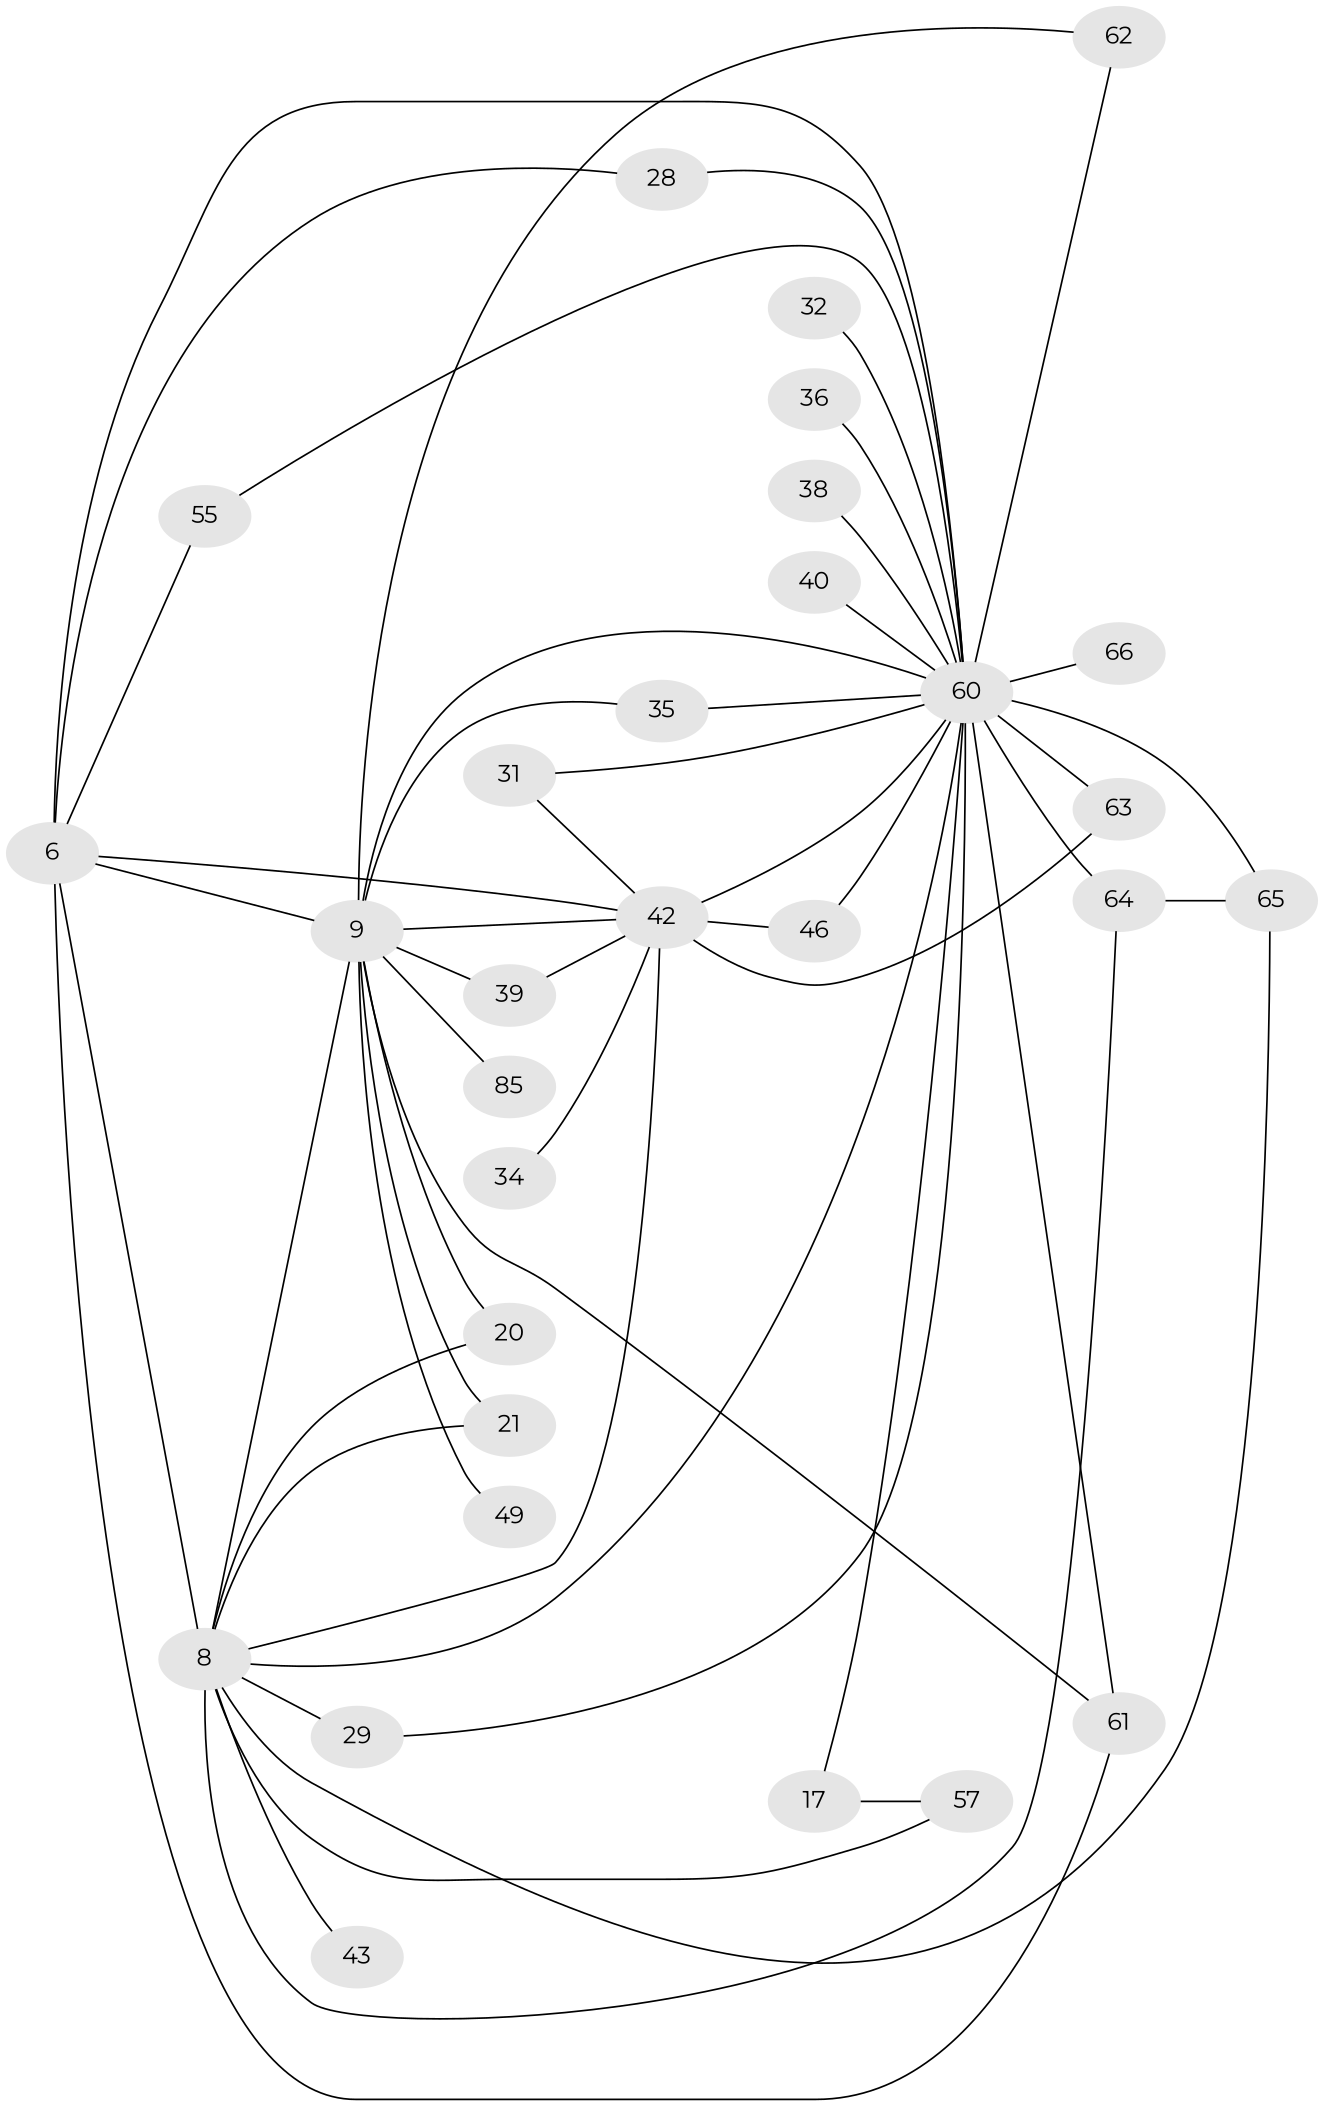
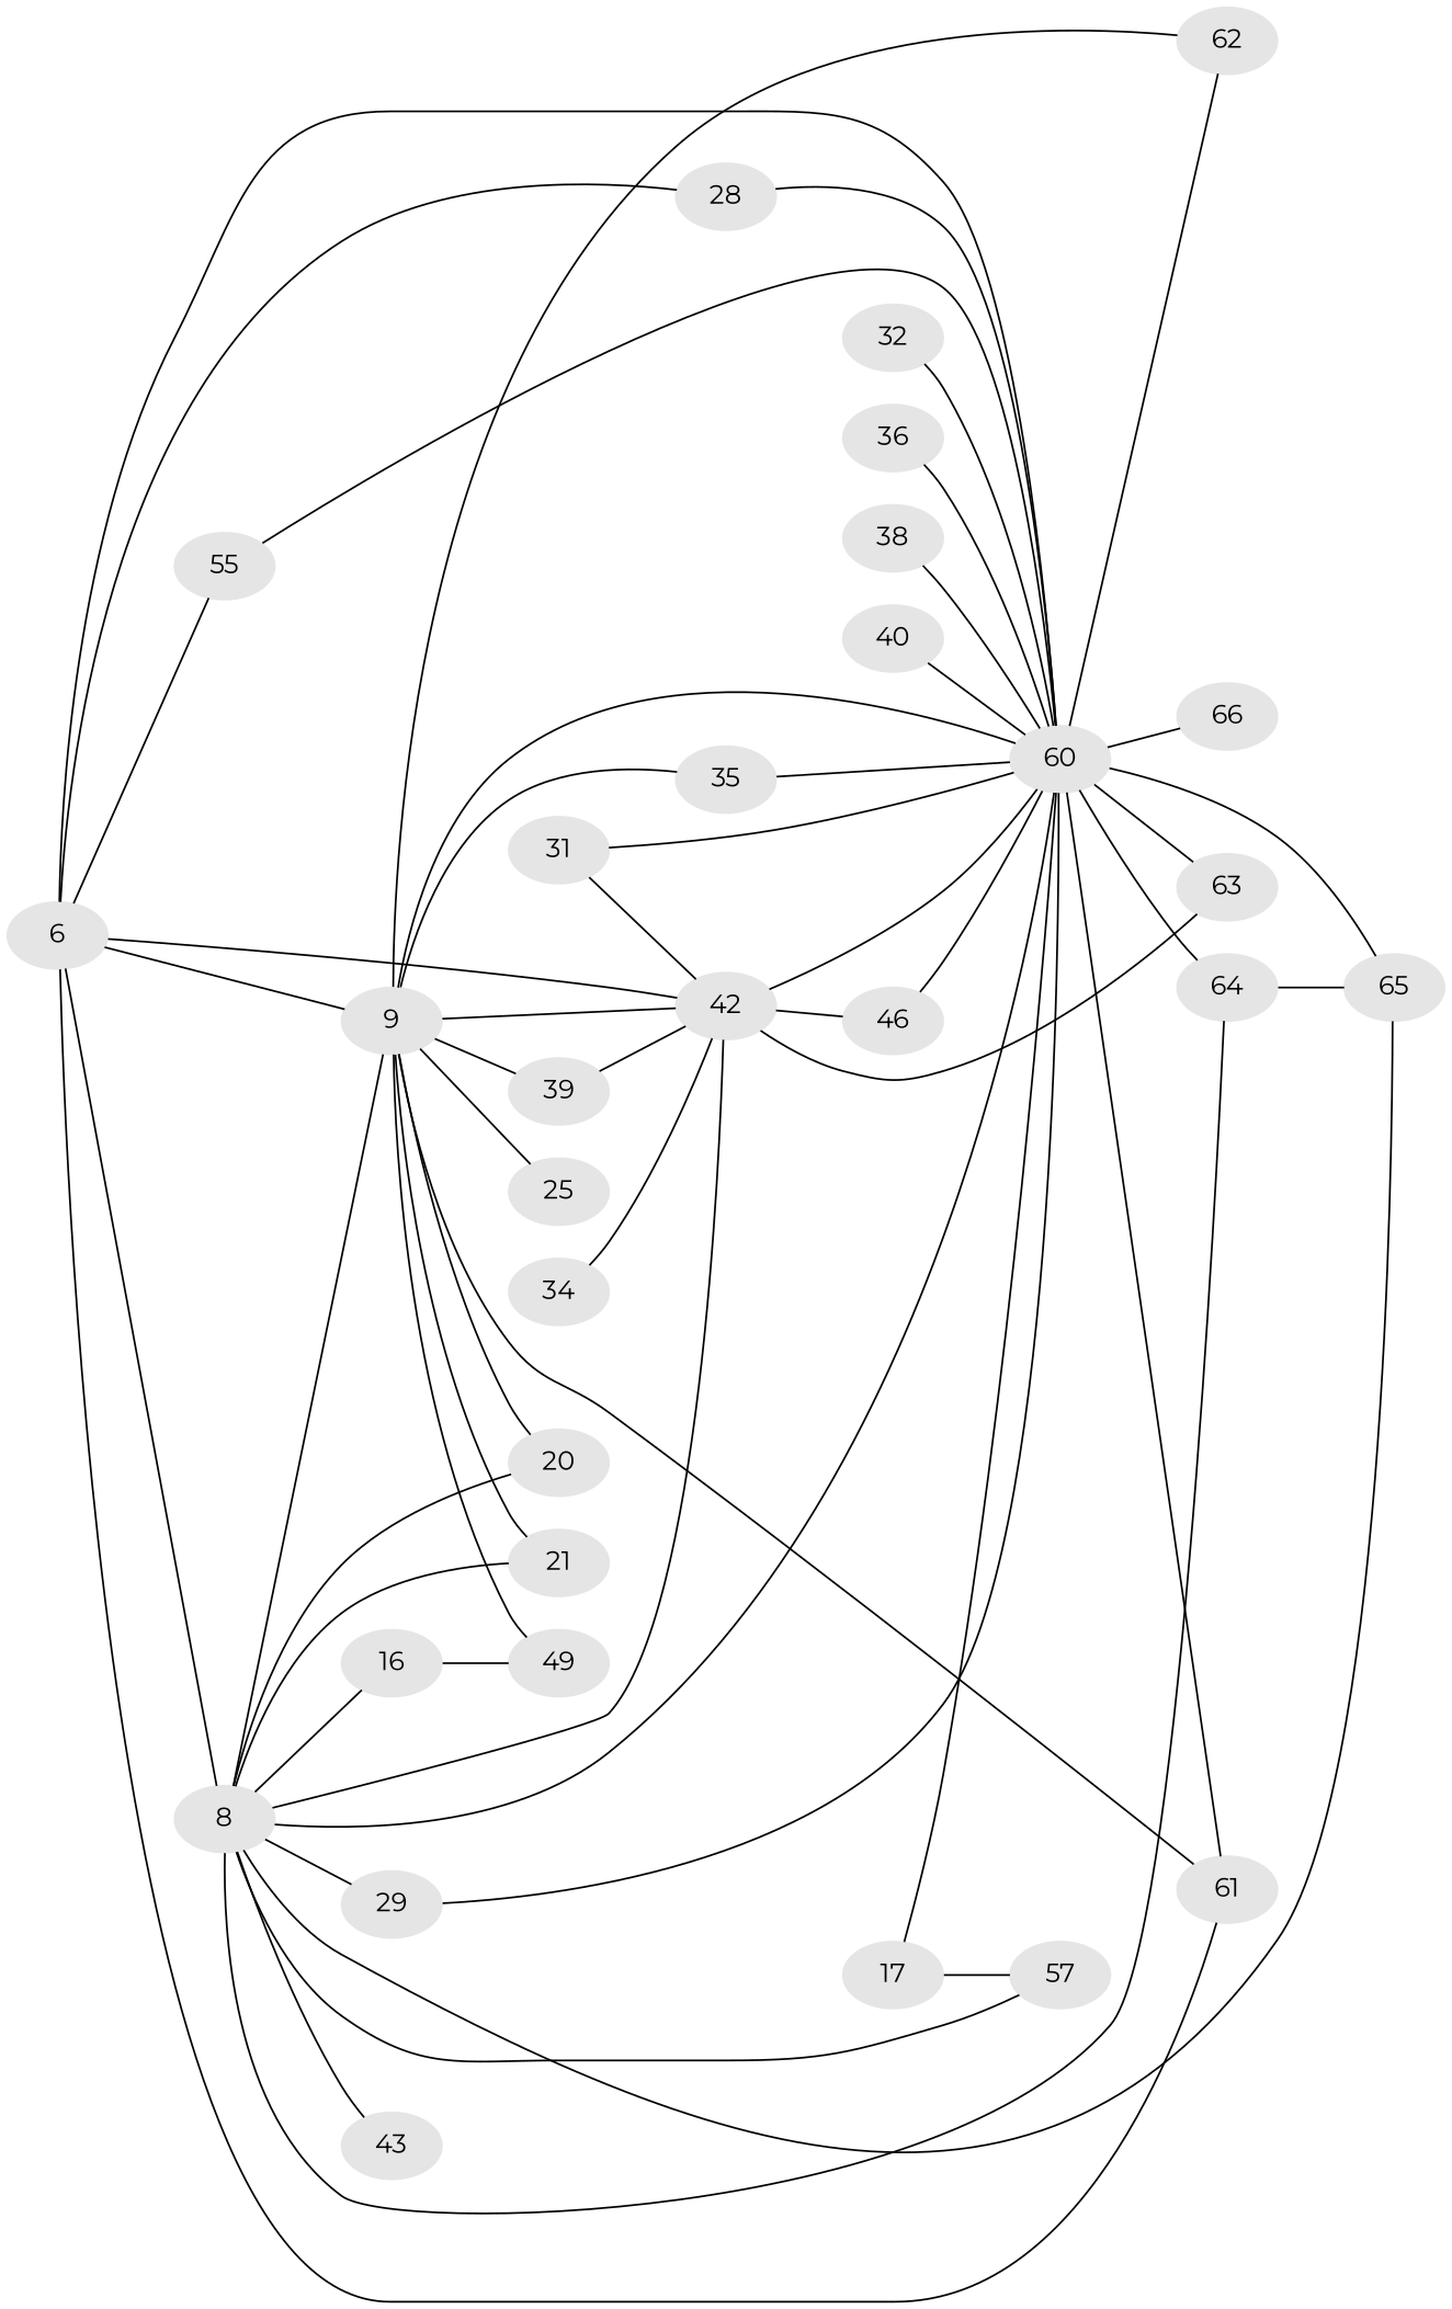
  graph {
    fontname=Montserrat
    rankdir=LR
    node [color=gray90 fontname=Montserrat style=filled]
    edge [fontname=Montserrat]
    n1 [label=6 super="+1"]
    8 [super="+6"]
    9 [super="+5"]
    28
    42 [super="+11+10"]
    55
    60 [super="+58+54+13+56+4"]
    61 [super="+52+30"]
+   16
    20
    21
    29 [super="+27"]
    43
    57
    64 [super="+22+50"]
    65 [super="+51"]
-   25 [label=85]
+   25
    35
    39
    49
    62 [super="+12"]
    46
    63
    66
    17
    31 [super="+26"]
    32
    34
    36
    38
    40
    n1 -- 8 [weight=4]
    n1 -- 9 [weight=4]
    n1 -- 28
    n1 -- 42 [weight=4]
    n1 -- 55
    n1 -- 60 [weight=7]
    n1 -- 61
    8 -- 9 [weight=4]
    8 -- 42 [weight=4]
    8 -- 60 [weight=8]
+   8 -- 16 [weight=2]
    8 -- 20
    8 -- 21
    8 -- 29 [weight=3]
    8 -- 43 [weight=2]
    8 -- 57
    8 -- 64 [weight=2]
    8 -- 65 [weight=2]
    9 -- 42 [weight=5]
    9 -- 60 [weight=8]
    9 -- 61 [weight=4]
    9 -- 20
    9 -- 21
    9 -- 25 [weight=2]
    9 -- 35
    9 -- 39
    9 -- 49
    9 -- 62 [weight=2]
    28 -- 60
    42 -- 60 [weight=5]
    42 -- 46
    42 -- 63
    55 -- 60
    60 -- 61
    60 -- 64 [weight=4]
    60 -- 65 [weight=2]
    60 -- 62
    60 -- 63
    60 -- 66 [weight=2]
+   16 -- 49
    29 -- 60
    64 -- 65
    35 -- 60
    39 -- 42
    46 -- 60
    17 -- 60 [weight=2]
    17 -- 57
    31 -- 42
    31 -- 60 [weight=2]
    32 -- 60 [weight=2]
    34 -- 42 [weight=2]
    36 -- 60 [weight=2]
    38 -- 60 [weight=2]
    40 -- 60 [weight=2]
  }
